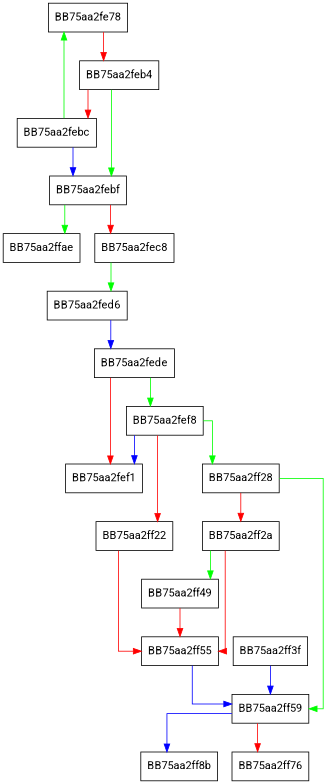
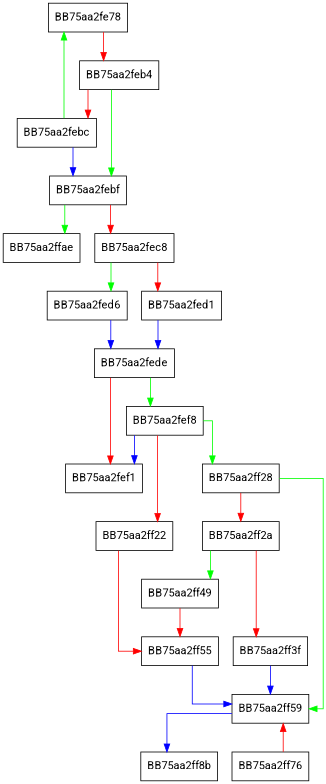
  digraph {
    fontname=Roboto
    splines=ortho
    node [fontname=Roboto shape=box]
    edge [color=red fontname=Roboto]
    BB75aa2fe78
    BB75aa2feb4
    BB75aa2febc
    BB75aa2febf
    BB75aa2ffae
    BB75aa2fec8
    BB75aa2fed6
+   BB75aa2fed1
    BB75aa2fede
    BB75aa2fef8
    BB75aa2fef1
    BB75aa2ff28
    BB75aa2ff22
    BB75aa2ff59
    BB75aa2ff2a
    BB75aa2ff55
    BB75aa2ff8b
    BB75aa2ff76
    BB75aa2ff49
    BB75aa2ff3f
    BB75aa2fe78 -> BB75aa2feb4
    BB75aa2feb4 -> BB75aa2febc
    BB75aa2feb4 -> BB75aa2febf [color=green]
    BB75aa2febc -> BB75aa2fe78 [color=green]
    BB75aa2febc -> BB75aa2febf [color=blue]
    BB75aa2febf -> BB75aa2ffae [color=green]
    BB75aa2febf -> BB75aa2fec8
    BB75aa2fec8 -> BB75aa2fed6 [color=green]
+   BB75aa2fec8 -> BB75aa2fed1
    BB75aa2fed6 -> BB75aa2fede [color=blue]
+   BB75aa2fed1 -> BB75aa2fede [color=blue]
    BB75aa2fede -> BB75aa2fef8 [color=green]
    BB75aa2fede -> BB75aa2fef1
    BB75aa2fef8 -> BB75aa2fef1 [color=blue]
    BB75aa2fef8 -> BB75aa2ff28 [color=green]
    BB75aa2fef8 -> BB75aa2ff22
    BB75aa2ff28 -> BB75aa2ff59 [color=green]
    BB75aa2ff28 -> BB75aa2ff2a
    BB75aa2ff22 -> BB75aa2ff55
    BB75aa2ff59 -> BB75aa2ff8b [color=blue]
-   BB75aa2ff59 -> BB75aa2ff76
+   BB75aa2ff76 -> BB75aa2ff59
    BB75aa2ff2a -> BB75aa2ff49 [color=green]
-   BB75aa2ff2a -> BB75aa2ff55
+   BB75aa2ff2a -> BB75aa2ff3f
    BB75aa2ff55 -> BB75aa2ff59 [color=blue]
    BB75aa2ff49 -> BB75aa2ff55
    BB75aa2ff3f -> BB75aa2ff59 [color=blue]
  }
